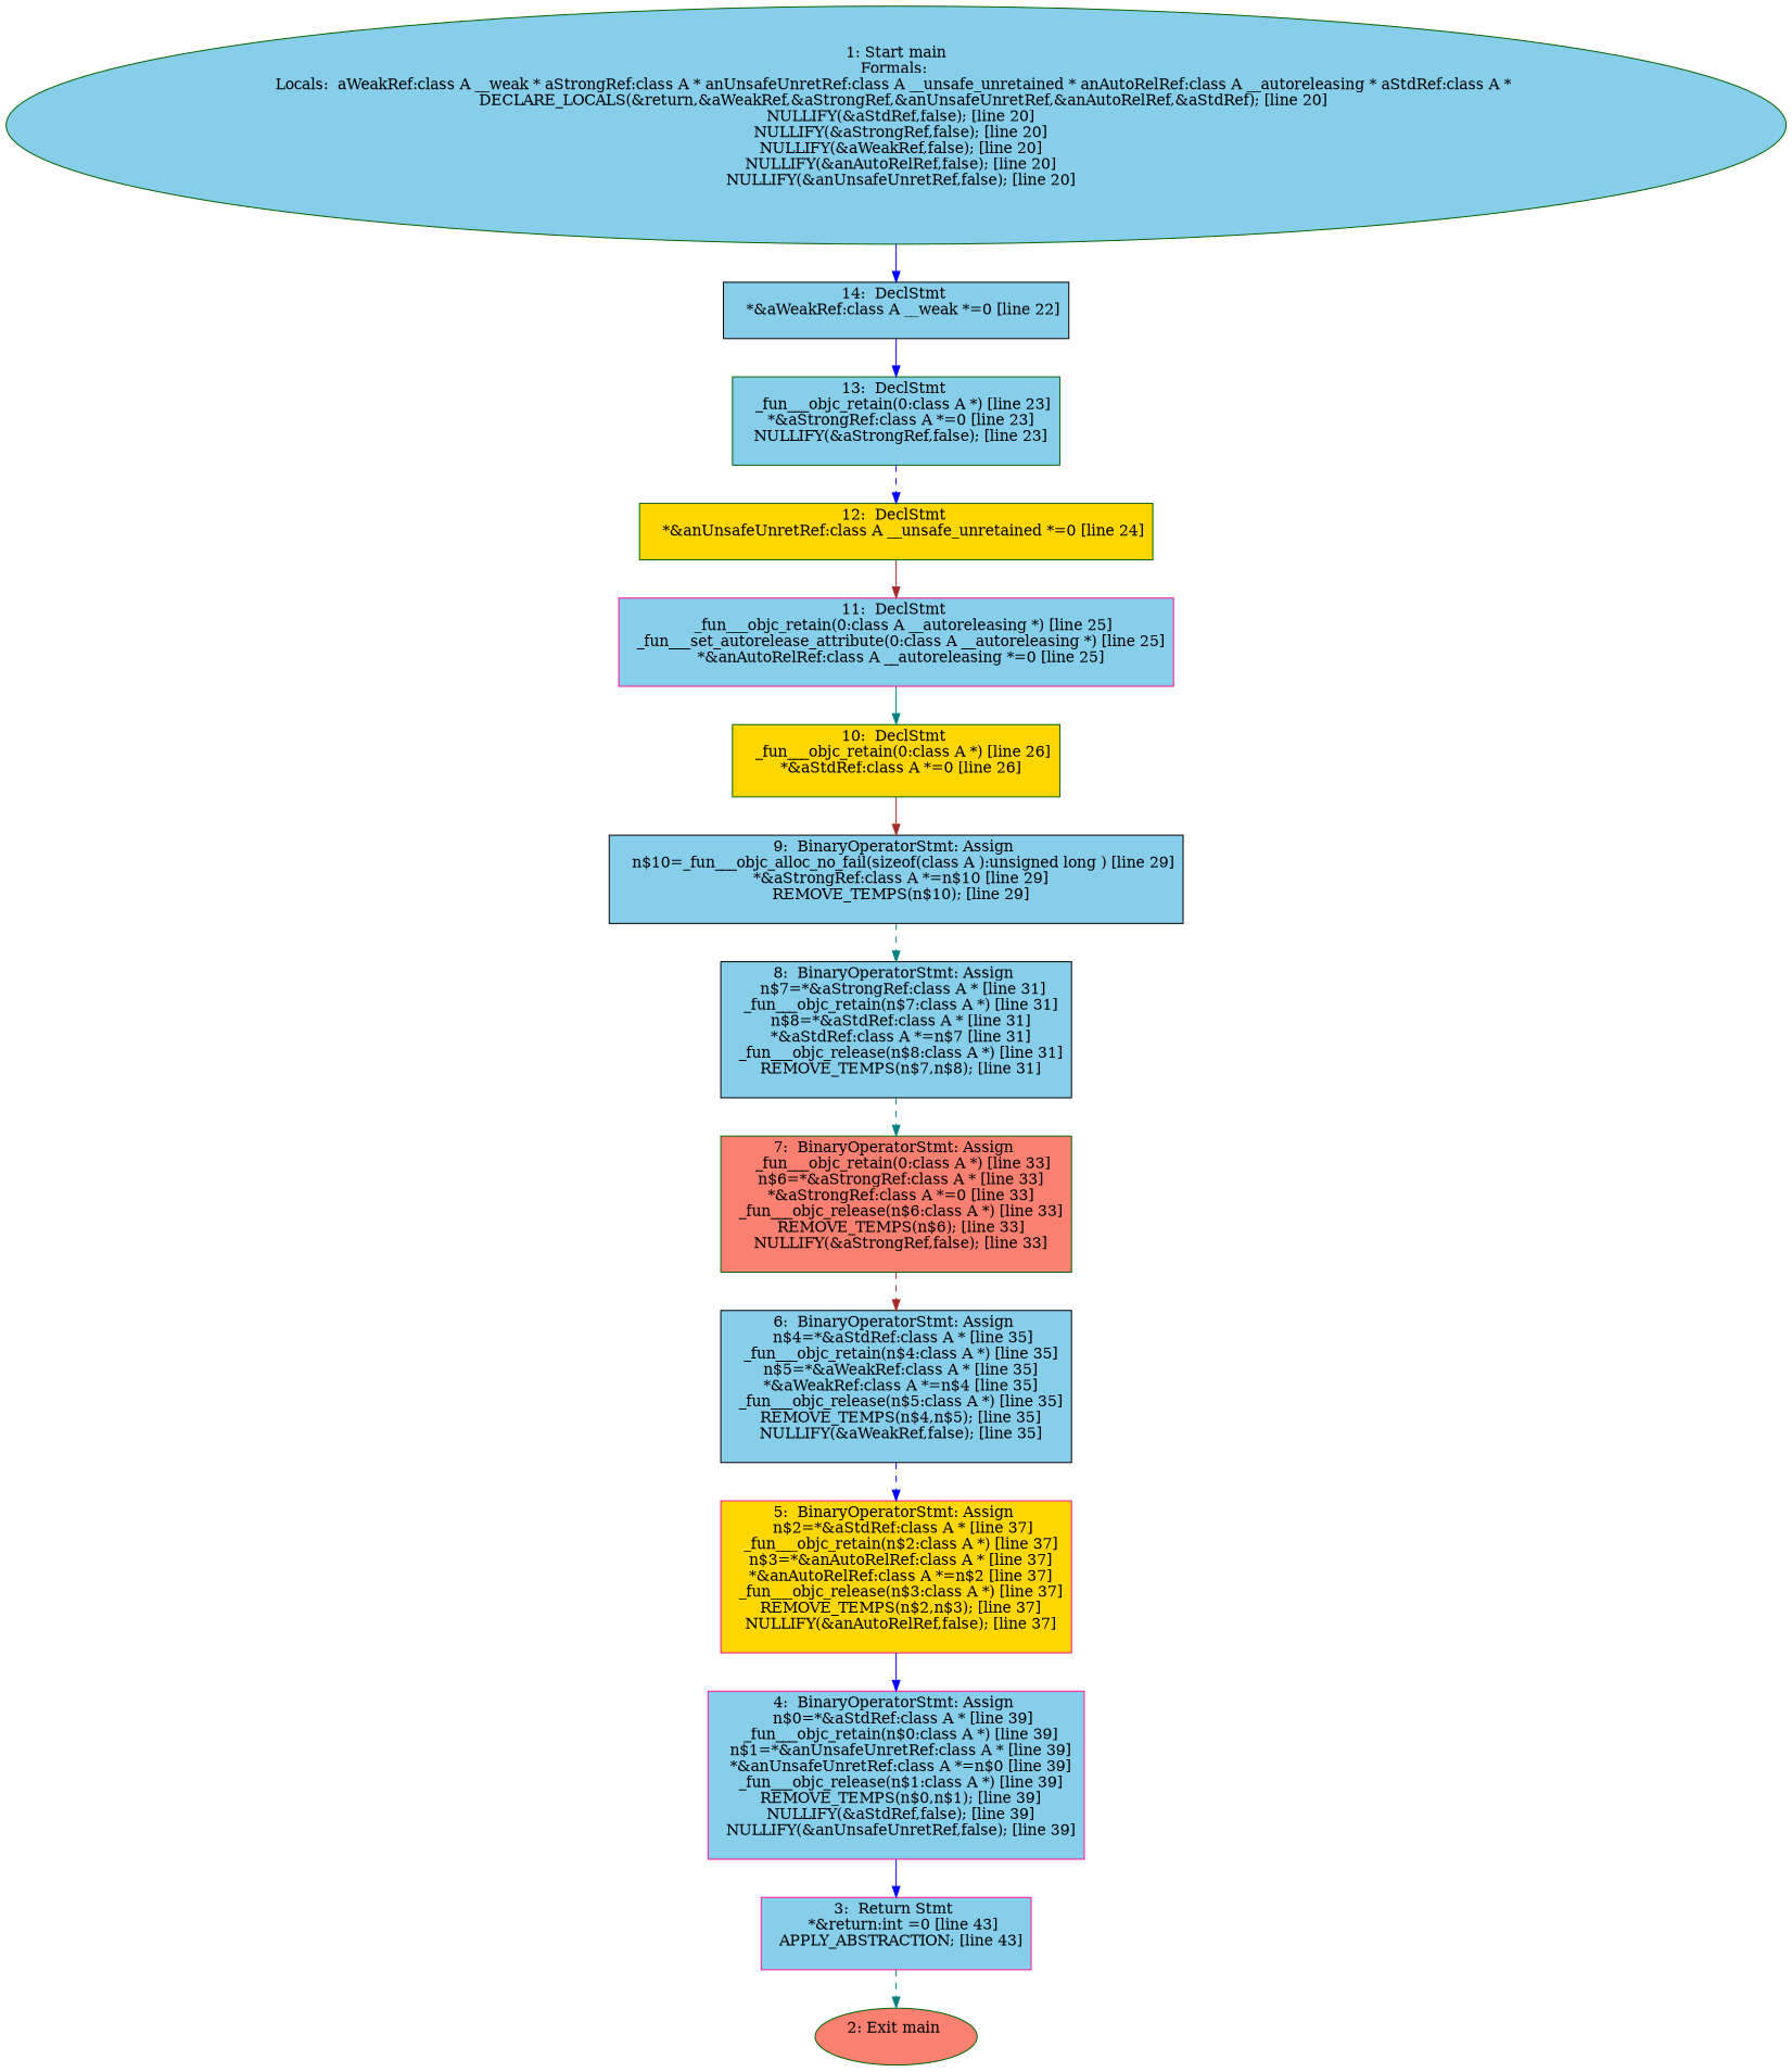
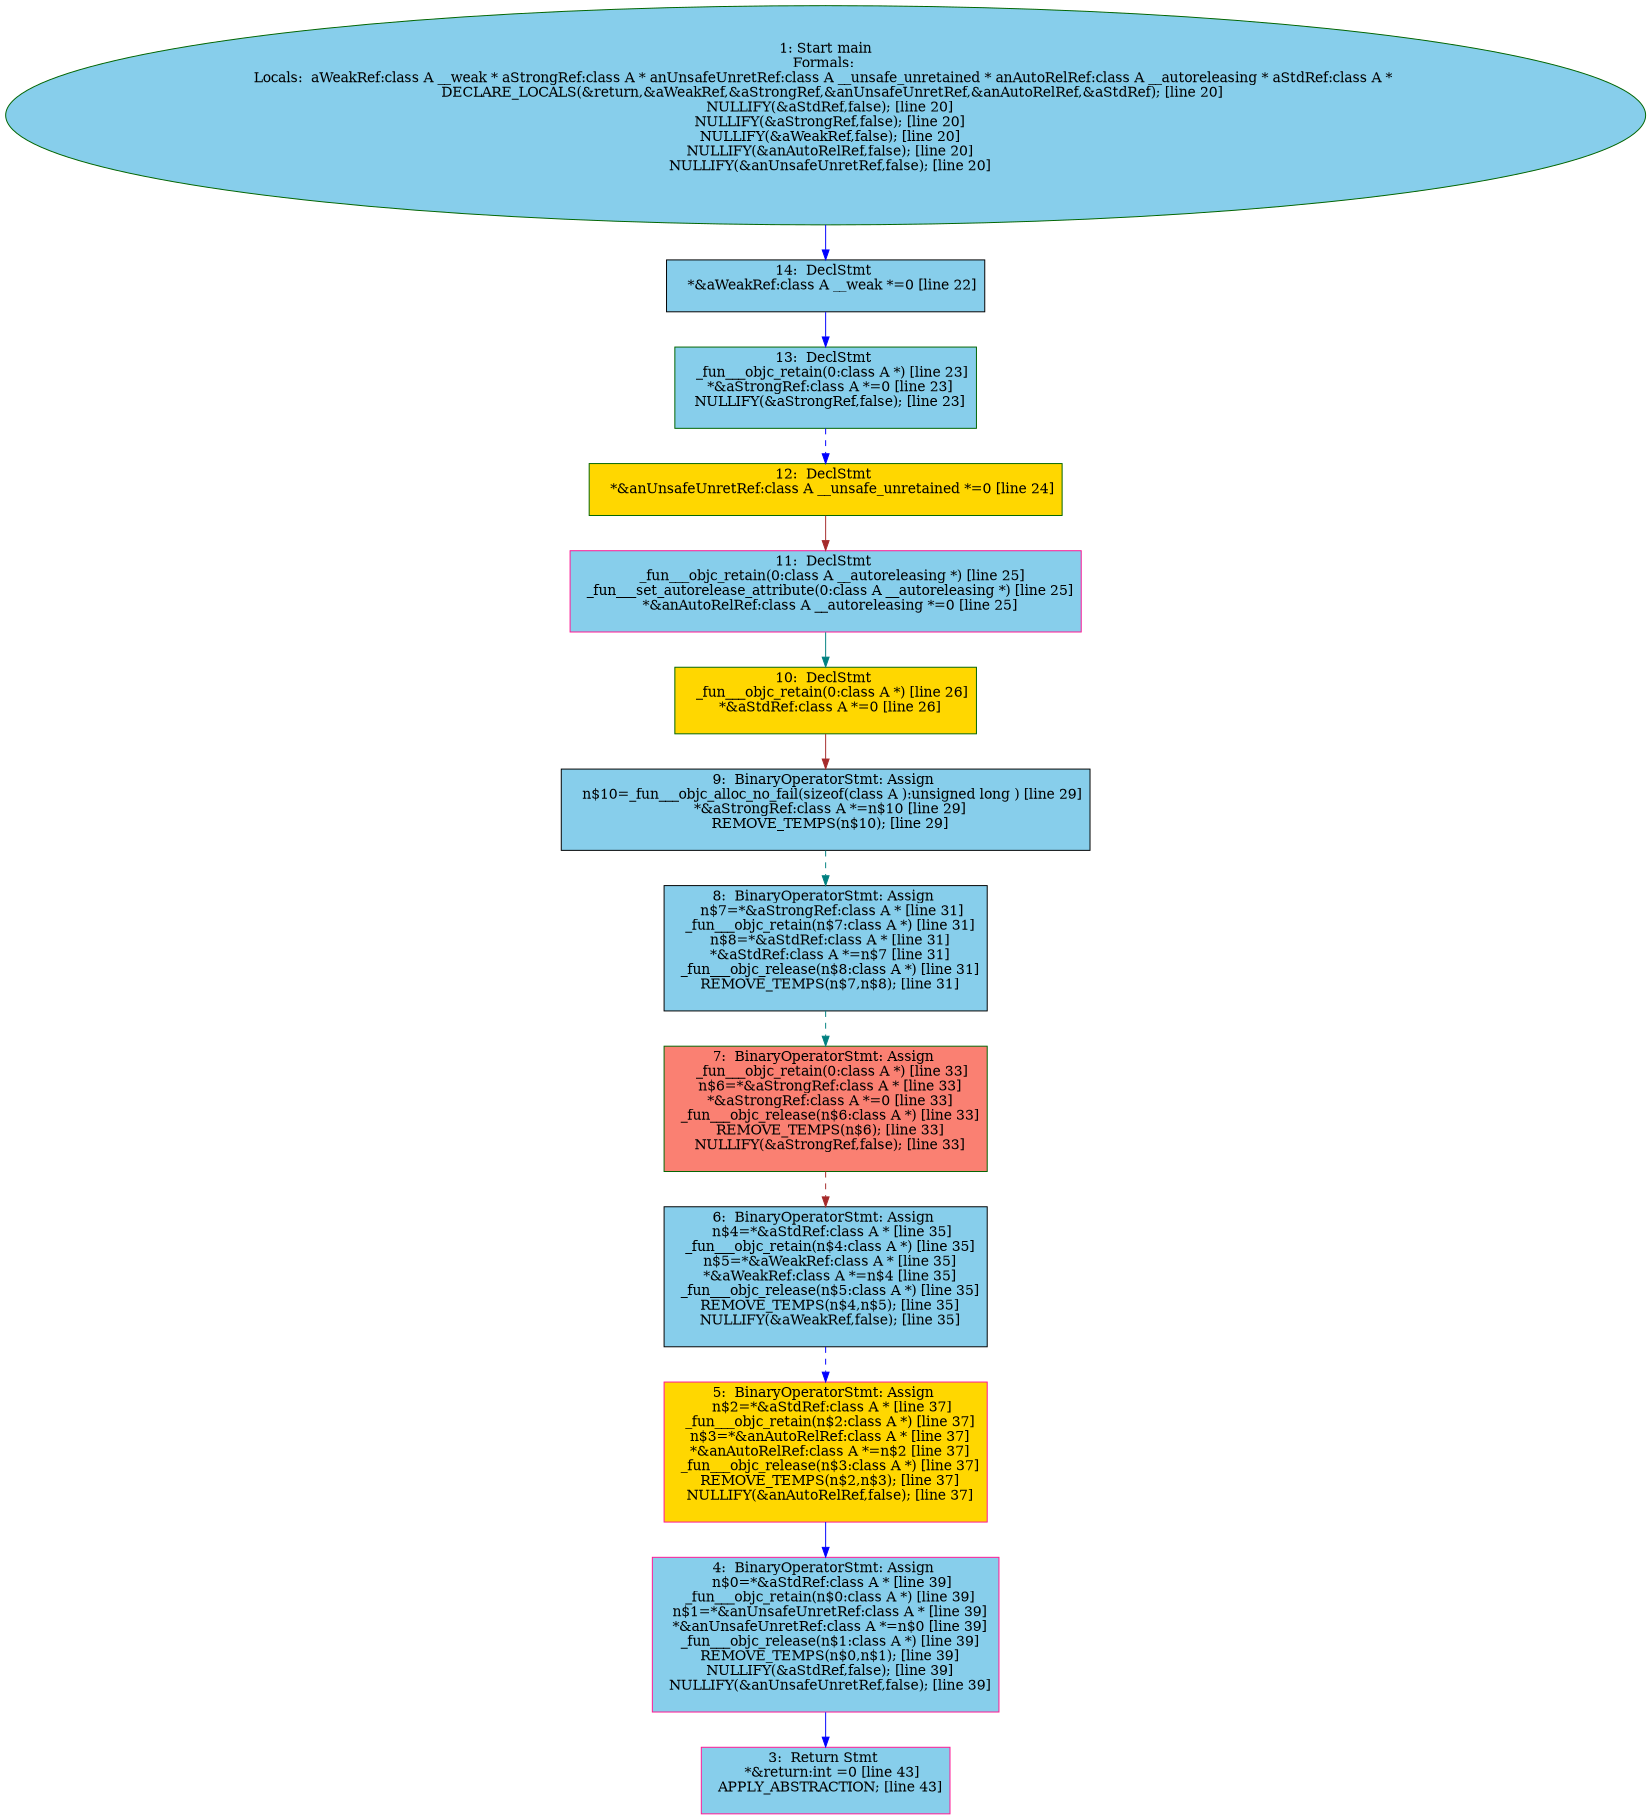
  digraph {
    node [shape=box style=filled fillcolor=skyblue color=darkgreen]
    edge [color=blue style=solid]
    n1 [label="14:  DeclStmt \n   *&aWeakRef:class A __weak *=0 [line 22]\n " color=black]
    n2 [label="13:  DeclStmt \n   _fun___objc_retain(0:class A *) [line 23]\n  *&aStrongRef:class A *=0 [line 23]\n  NULLIFY(&aStrongRef,false); [line 23]\n "]
    n3 [label="12:  DeclStmt \n   *&anUnsafeUnretRef:class A __unsafe_unretained *=0 [line 24]\n " fillcolor=gold]
    n4 [label="11:  DeclStmt \n   _fun___objc_retain(0:class A __autoreleasing *) [line 25]\n  _fun___set_autorelease_attribute(0:class A __autoreleasing *) [line 25]\n  *&anAutoRelRef:class A __autoreleasing *=0 [line 25]\n " color=deeppink]
    n5 [label="10:  DeclStmt \n   _fun___objc_retain(0:class A *) [line 26]\n  *&aStdRef:class A *=0 [line 26]\n " fillcolor=gold]
    n6 [label="9:  BinaryOperatorStmt: Assign \n   n$10=_fun___objc_alloc_no_fail(sizeof(class A ):unsigned long ) [line 29]\n  *&aStrongRef:class A *=n$10 [line 29]\n  REMOVE_TEMPS(n$10); [line 29]\n " color=black]
    n7 [label="8:  BinaryOperatorStmt: Assign \n   n$7=*&aStrongRef:class A * [line 31]\n  _fun___objc_retain(n$7:class A *) [line 31]\n  n$8=*&aStdRef:class A * [line 31]\n  *&aStdRef:class A *=n$7 [line 31]\n  _fun___objc_release(n$8:class A *) [line 31]\n  REMOVE_TEMPS(n$7,n$8); [line 31]\n " color=black]
    n8 [label="7:  BinaryOperatorStmt: Assign \n   _fun___objc_retain(0:class A *) [line 33]\n  n$6=*&aStrongRef:class A * [line 33]\n  *&aStrongRef:class A *=0 [line 33]\n  _fun___objc_release(n$6:class A *) [line 33]\n  REMOVE_TEMPS(n$6); [line 33]\n  NULLIFY(&aStrongRef,false); [line 33]\n " fillcolor=salmon]
    n9 [label="6:  BinaryOperatorStmt: Assign \n   n$4=*&aStdRef:class A * [line 35]\n  _fun___objc_retain(n$4:class A *) [line 35]\n  n$5=*&aWeakRef:class A * [line 35]\n  *&aWeakRef:class A *=n$4 [line 35]\n  _fun___objc_release(n$5:class A *) [line 35]\n  REMOVE_TEMPS(n$4,n$5); [line 35]\n  NULLIFY(&aWeakRef,false); [line 35]\n " color=black]
    n10 [label="5:  BinaryOperatorStmt: Assign \n   n$2=*&aStdRef:class A * [line 37]\n  _fun___objc_retain(n$2:class A *) [line 37]\n  n$3=*&anAutoRelRef:class A * [line 37]\n  *&anAutoRelRef:class A *=n$2 [line 37]\n  _fun___objc_release(n$3:class A *) [line 37]\n  REMOVE_TEMPS(n$2,n$3); [line 37]\n  NULLIFY(&anAutoRelRef,false); [line 37]\n " fillcolor=gold color=deeppink]
    n11 [label="4:  BinaryOperatorStmt: Assign \n   n$0=*&aStdRef:class A * [line 39]\n  _fun___objc_retain(n$0:class A *) [line 39]\n  n$1=*&anUnsafeUnretRef:class A * [line 39]\n  *&anUnsafeUnretRef:class A *=n$0 [line 39]\n  _fun___objc_release(n$1:class A *) [line 39]\n  REMOVE_TEMPS(n$0,n$1); [line 39]\n  NULLIFY(&aStdRef,false); [line 39]\n  NULLIFY(&anUnsafeUnretRef,false); [line 39]\n " color=deeppink]
    n12 [label="3:  Return Stmt \n   *&return:int =0 [line 43]\n  APPLY_ABSTRACTION; [line 43]\n " color=deeppink]
-   n13 [label="2: Exit main \n  " fillcolor=salmon shape=""]
    n14 [label="1: Start main\nFormals: \nLocals:  aWeakRef:class A __weak * aStrongRef:class A * anUnsafeUnretRef:class A __unsafe_unretained * anAutoRelRef:class A __autoreleasing * aStdRef:class A * \n   DECLARE_LOCALS(&return,&aWeakRef,&aStrongRef,&anUnsafeUnretRef,&anAutoRelRef,&aStdRef); [line 20]\n  NULLIFY(&aStdRef,false); [line 20]\n  NULLIFY(&aStrongRef,false); [line 20]\n  NULLIFY(&aWeakRef,false); [line 20]\n  NULLIFY(&anAutoRelRef,false); [line 20]\n  NULLIFY(&anUnsafeUnretRef,false); [line 20]\n " shape=""]
    n1 -> n2
    n2 -> n3 [style=dashed]
    n3 -> n4 [color=brown]
    n4 -> n5 [color=teal]
    n5 -> n6 [color=brown]
    n6 -> n7 [color=teal style=dashed]
    n7 -> n8 [color=teal style=dashed]
    n8 -> n9 [color=brown style=dashed]
    n9 -> n10 [style=dashed]
    n10 -> n11
    n11 -> n12
-   n12 -> n13 [color=teal style=dashed]
    n14 -> n1
  }
